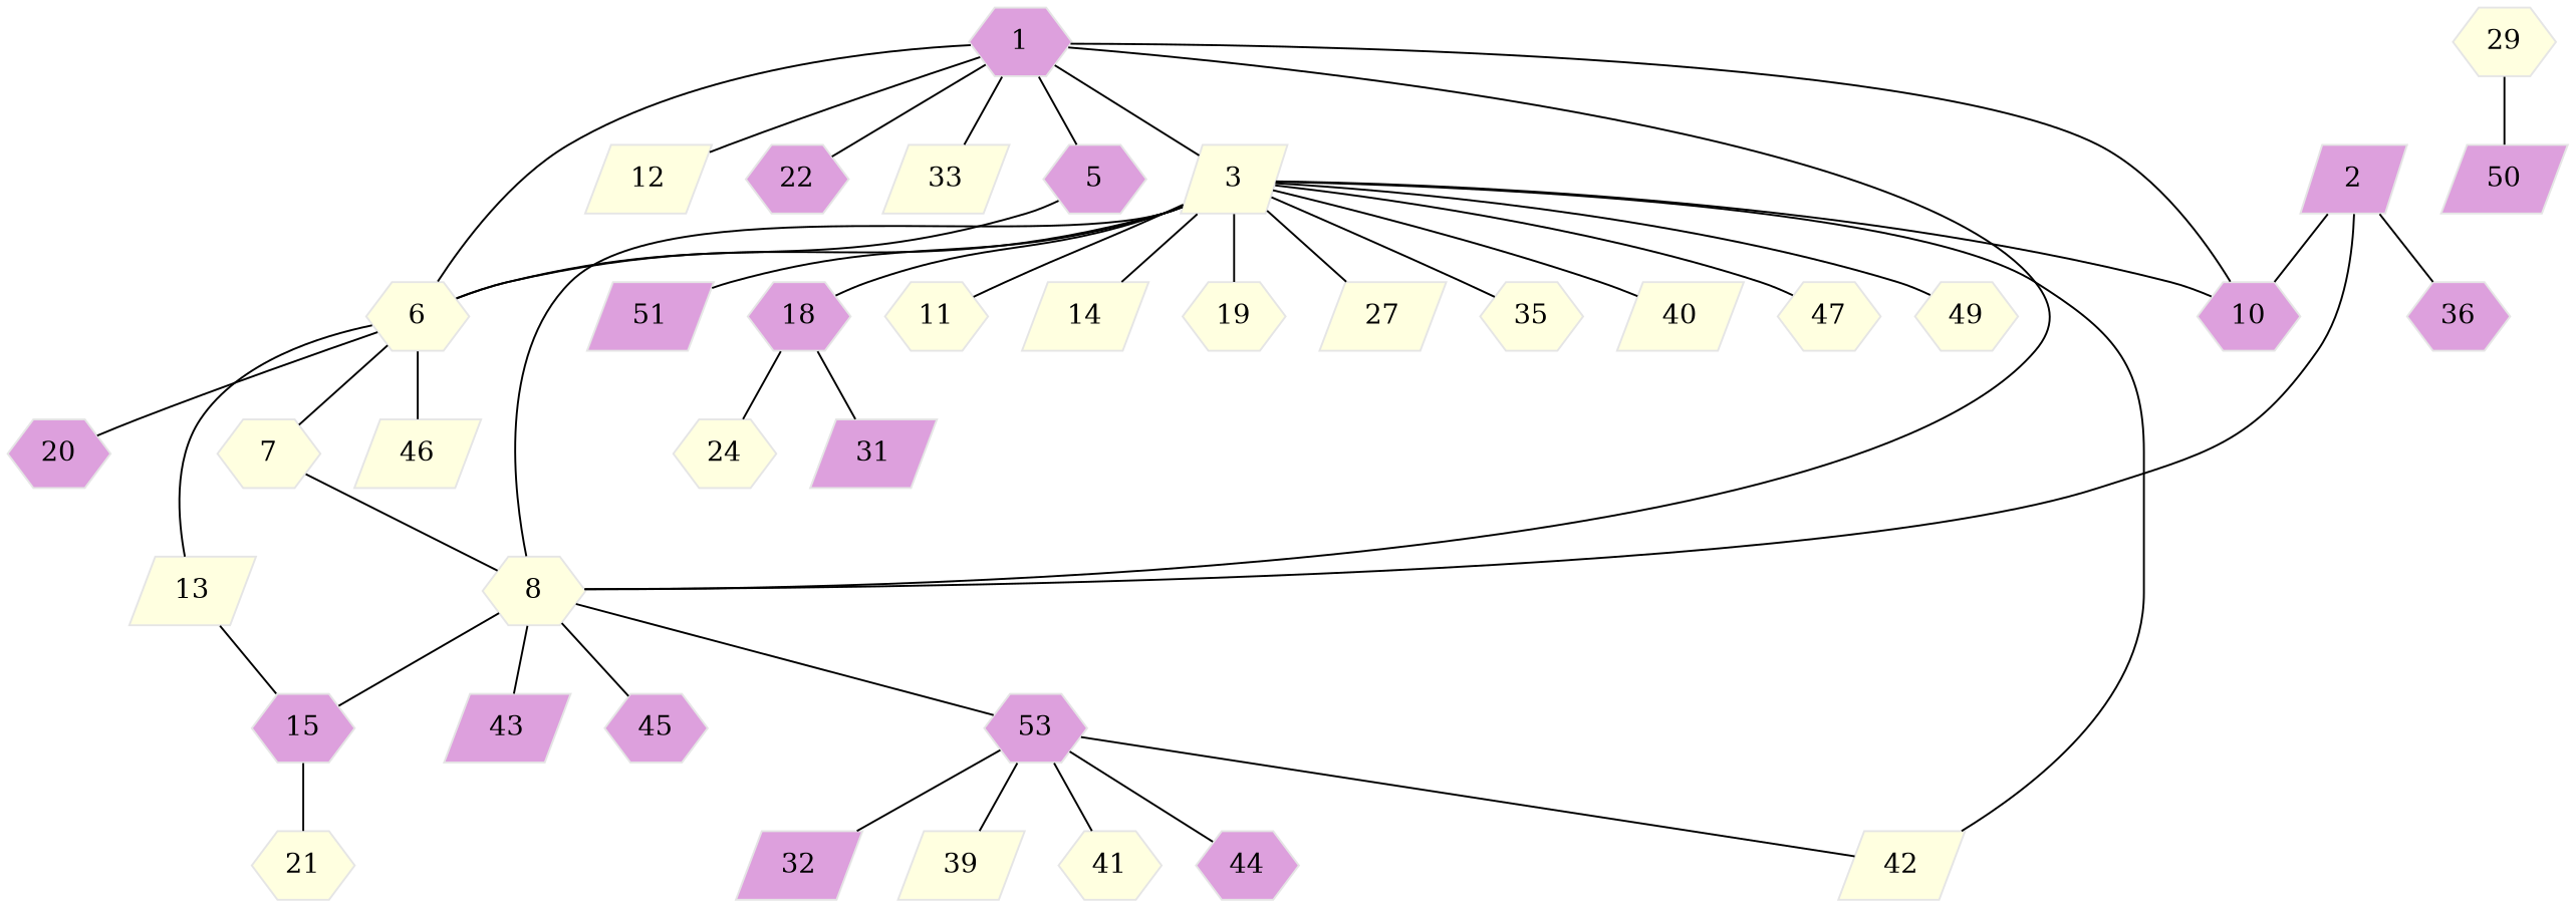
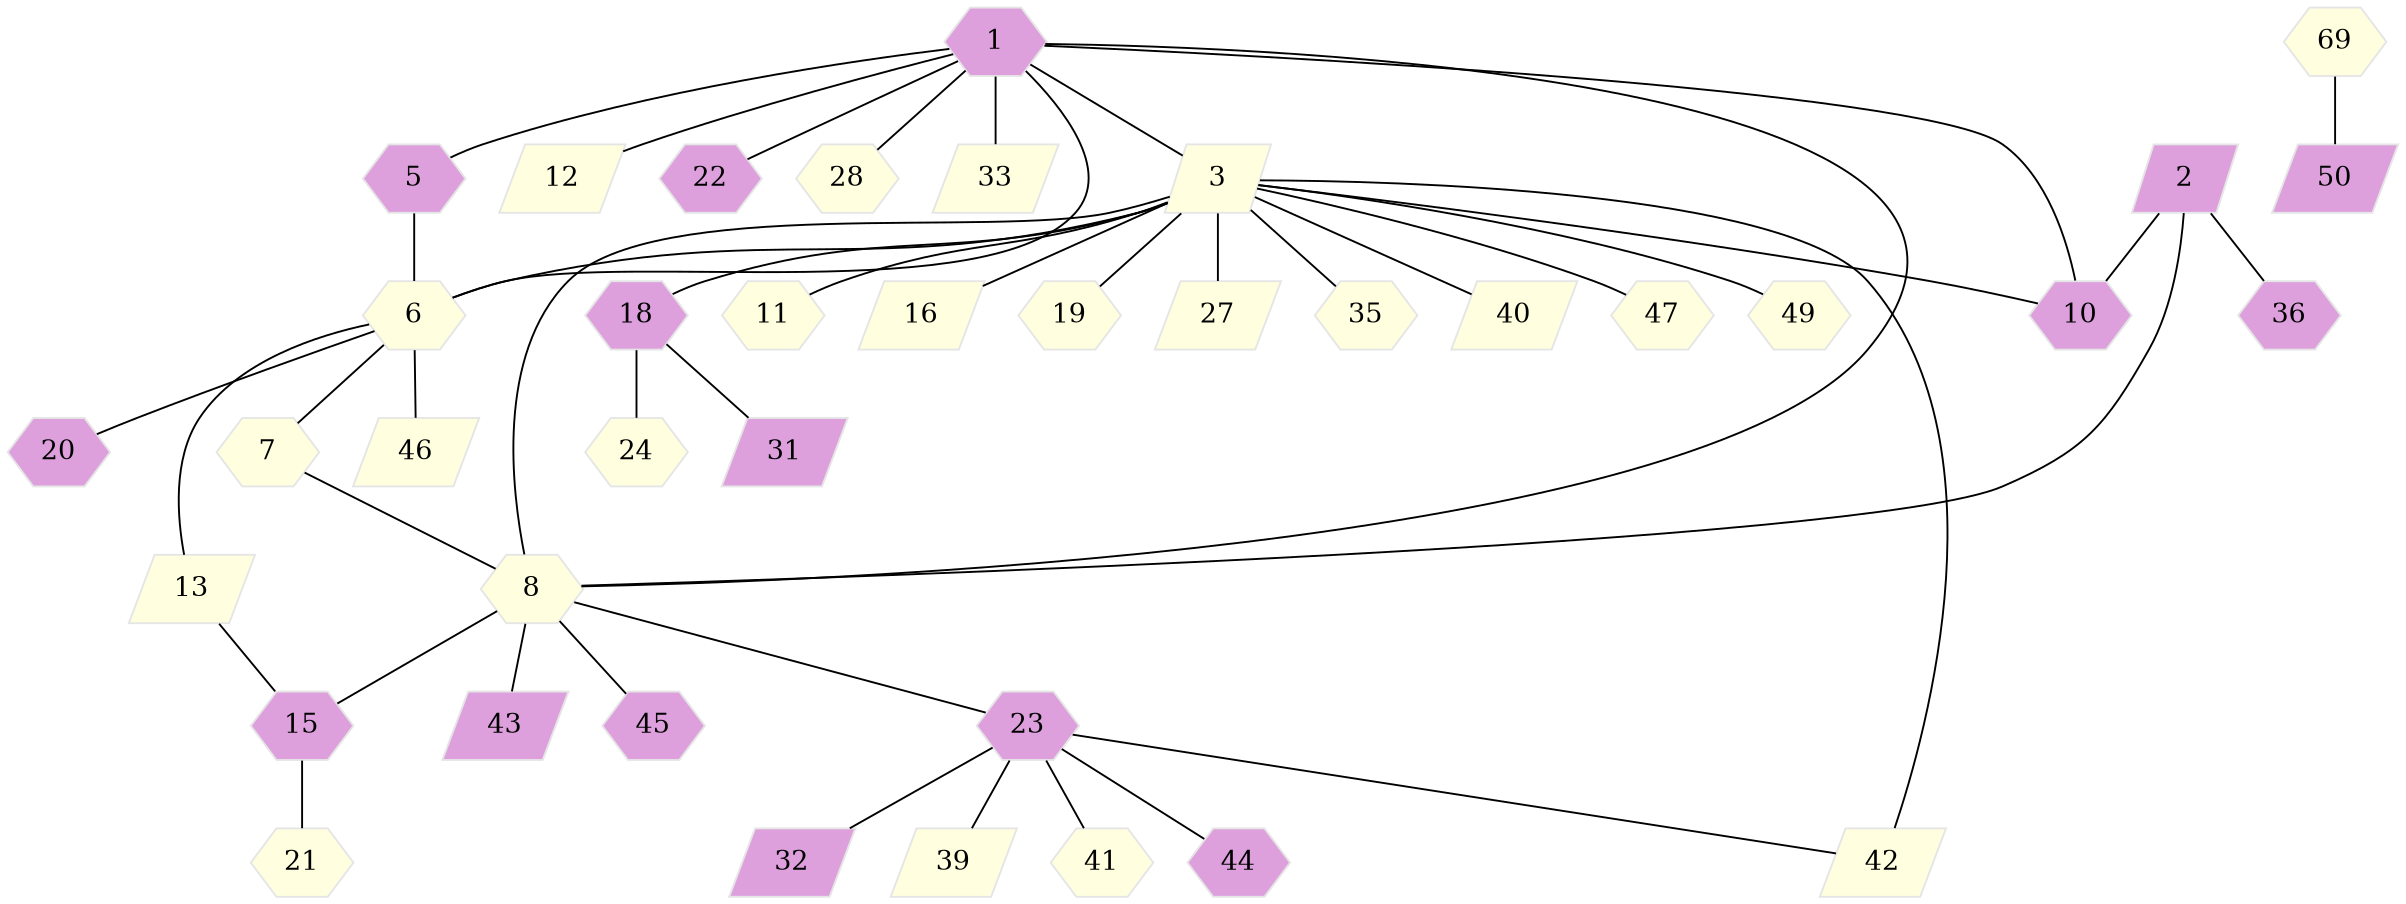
  graph {
    node [color=gray90 fillcolor=lightyellow shape=hexagon style=filled]
    1 [fillcolor=plum super="+4"]
    3 [shape=parallelogram super="+9"]
    5 [fillcolor=plum]
    6 [super="+25"]
    8 [super="+14"]
    12 [shape=parallelogram]
    22 [fillcolor=plum]
+   28
    33 [shape=parallelogram]
    10 [fillcolor=plum]
    2 [fillcolor=plum shape=parallelogram super="+48"]
    36 [fillcolor=plum]
    11
-   16 [shape=parallelogram label=14]
+   16 [shape=parallelogram]
    18 [fillcolor=plum]
    19
    27 [shape=parallelogram]
    35
    40 [shape=parallelogram]
    42 [shape=parallelogram]
    47
    49
-   51 [fillcolor=plum shape=parallelogram]
    7
    13 [shape=parallelogram]
    20 [fillcolor=plum]
    46 [shape=parallelogram]
    15 [fillcolor=plum super="+37"]
-   23 [fillcolor=plum super="+38" label=53]
+   23 [fillcolor=plum super="+38"]
    43 [fillcolor=plum shape=parallelogram]
    45 [fillcolor=plum]
    24
    31 [fillcolor=plum shape=parallelogram]
    21
    32 [fillcolor=plum shape=parallelogram]
    39 [shape=parallelogram]
    41
    44 [fillcolor=plum]
-   29 [super="+34"]
+   29 [super="+34" label=69]
    50 [fillcolor=plum shape=parallelogram]
    1 -- 3
    1 -- 5
    1 -- 6
    1 -- 8
    1 -- 12
    1 -- 22
+   1 -- 28
    1 -- 33
    1 -- 10
    3 -- 6
    3 -- 8 [weight=2]
    3 -- 10
    3 -- 11
    3 -- 16
    3 -- 18
    3 -- 19
    3 -- 27
    3 -- 35
    3 -- 40
    3 -- 42
    3 -- 47
    3 -- 49
-   3 -- 51
    5 -- 6
    6 -- 7
    6 -- 13
    6 -- 20
    6 -- 46
    8 -- 15
    8 -- 23
    8 -- 43
    8 -- 45
    2 -- 8
    2 -- 10
    2 -- 36
    18 -- 24
    18 -- 31
    7 -- 8
    13 -- 15
    15 -- 21
    23 -- 42
    23 -- 32
    23 -- 39
    23 -- 41
    23 -- 44
    29 -- 50
  }
